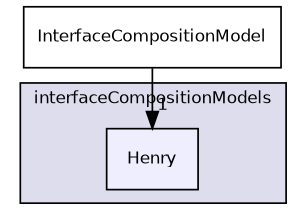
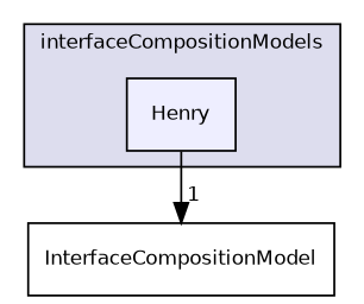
  digraph {
    compound=true
    node [fontname=Helvetica fontsize=10 shape=box]
    n1 [fillcolor="#eeeeff" label=Henry pencolor=black style=filled]
    n2 [label=InterfaceCompositionModel]
    subgraph cluster_1 {
      bgcolor="#ddddee"
      fontname=Helvetica
      fontsize=10
      label=interfaceCompositionModels
      pencolor=black
      n1
    }
-   n2 -> n1 [headlabel=1 labeldistance=1.5 labelfontname=Helvetica labelfontsize=10]
+   n1 -> n2 [headlabel=1 labeldistance=1.5 labelfontname=Helvetica labelfontsize=10]
  }
